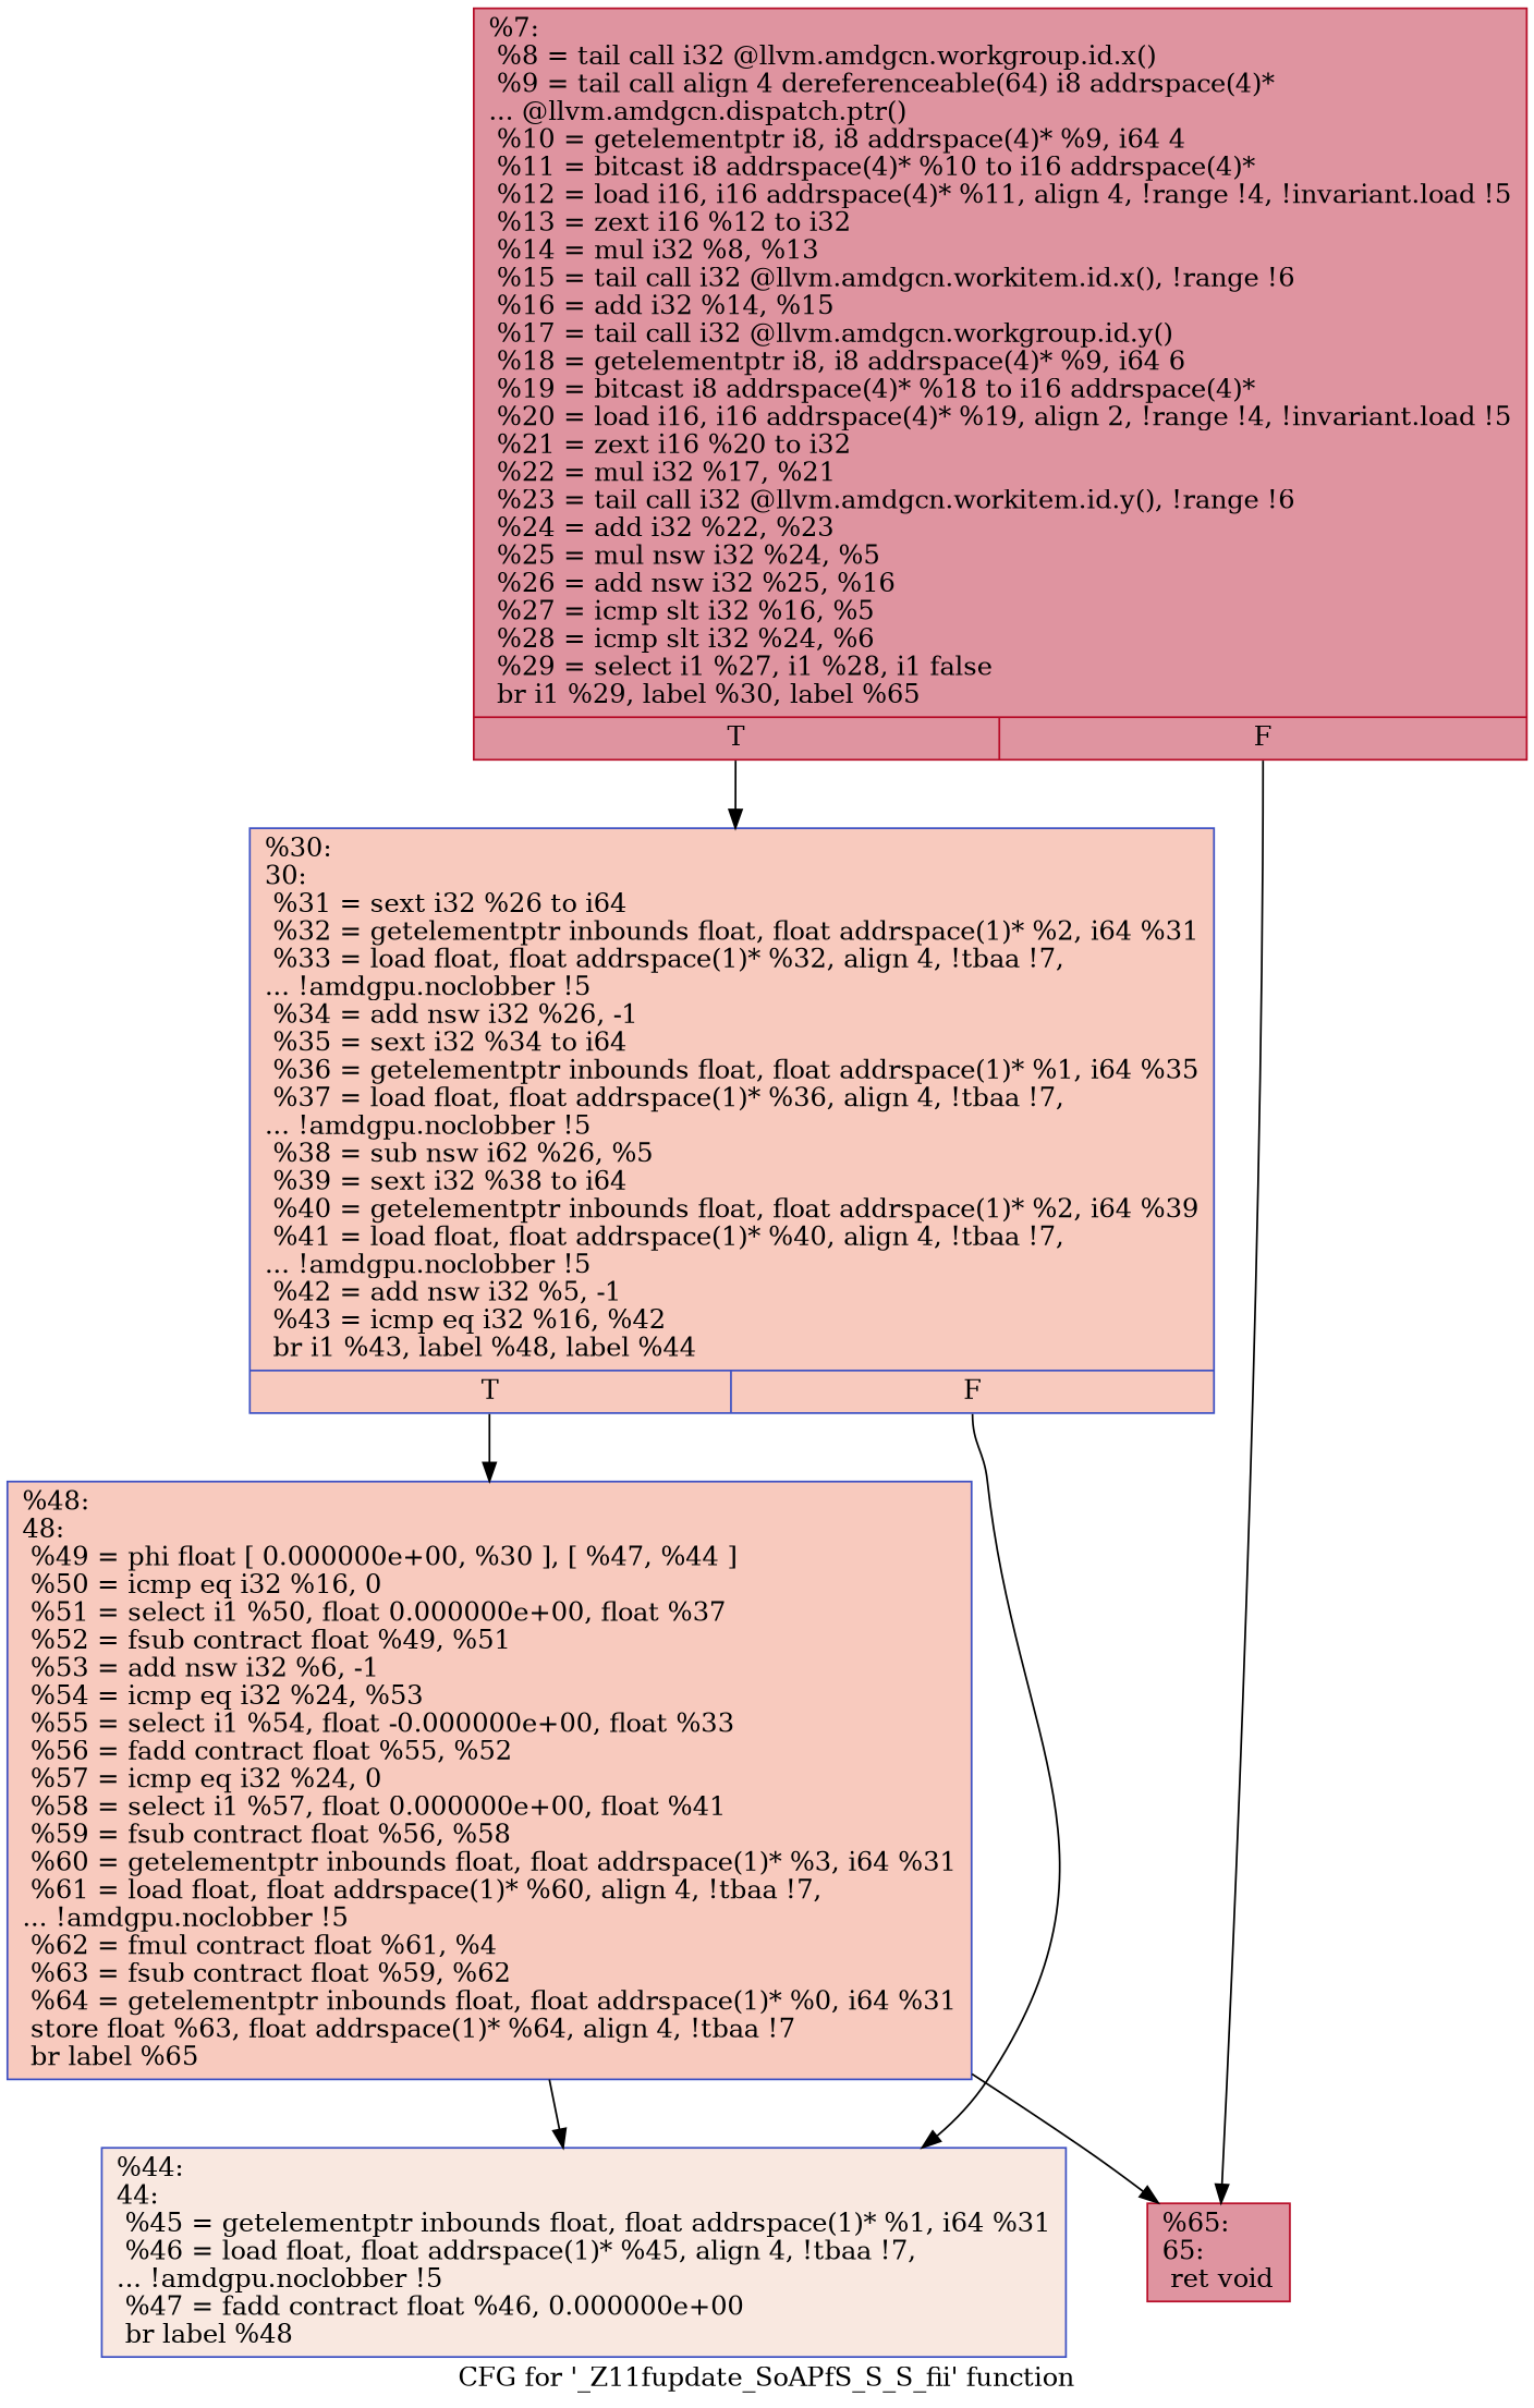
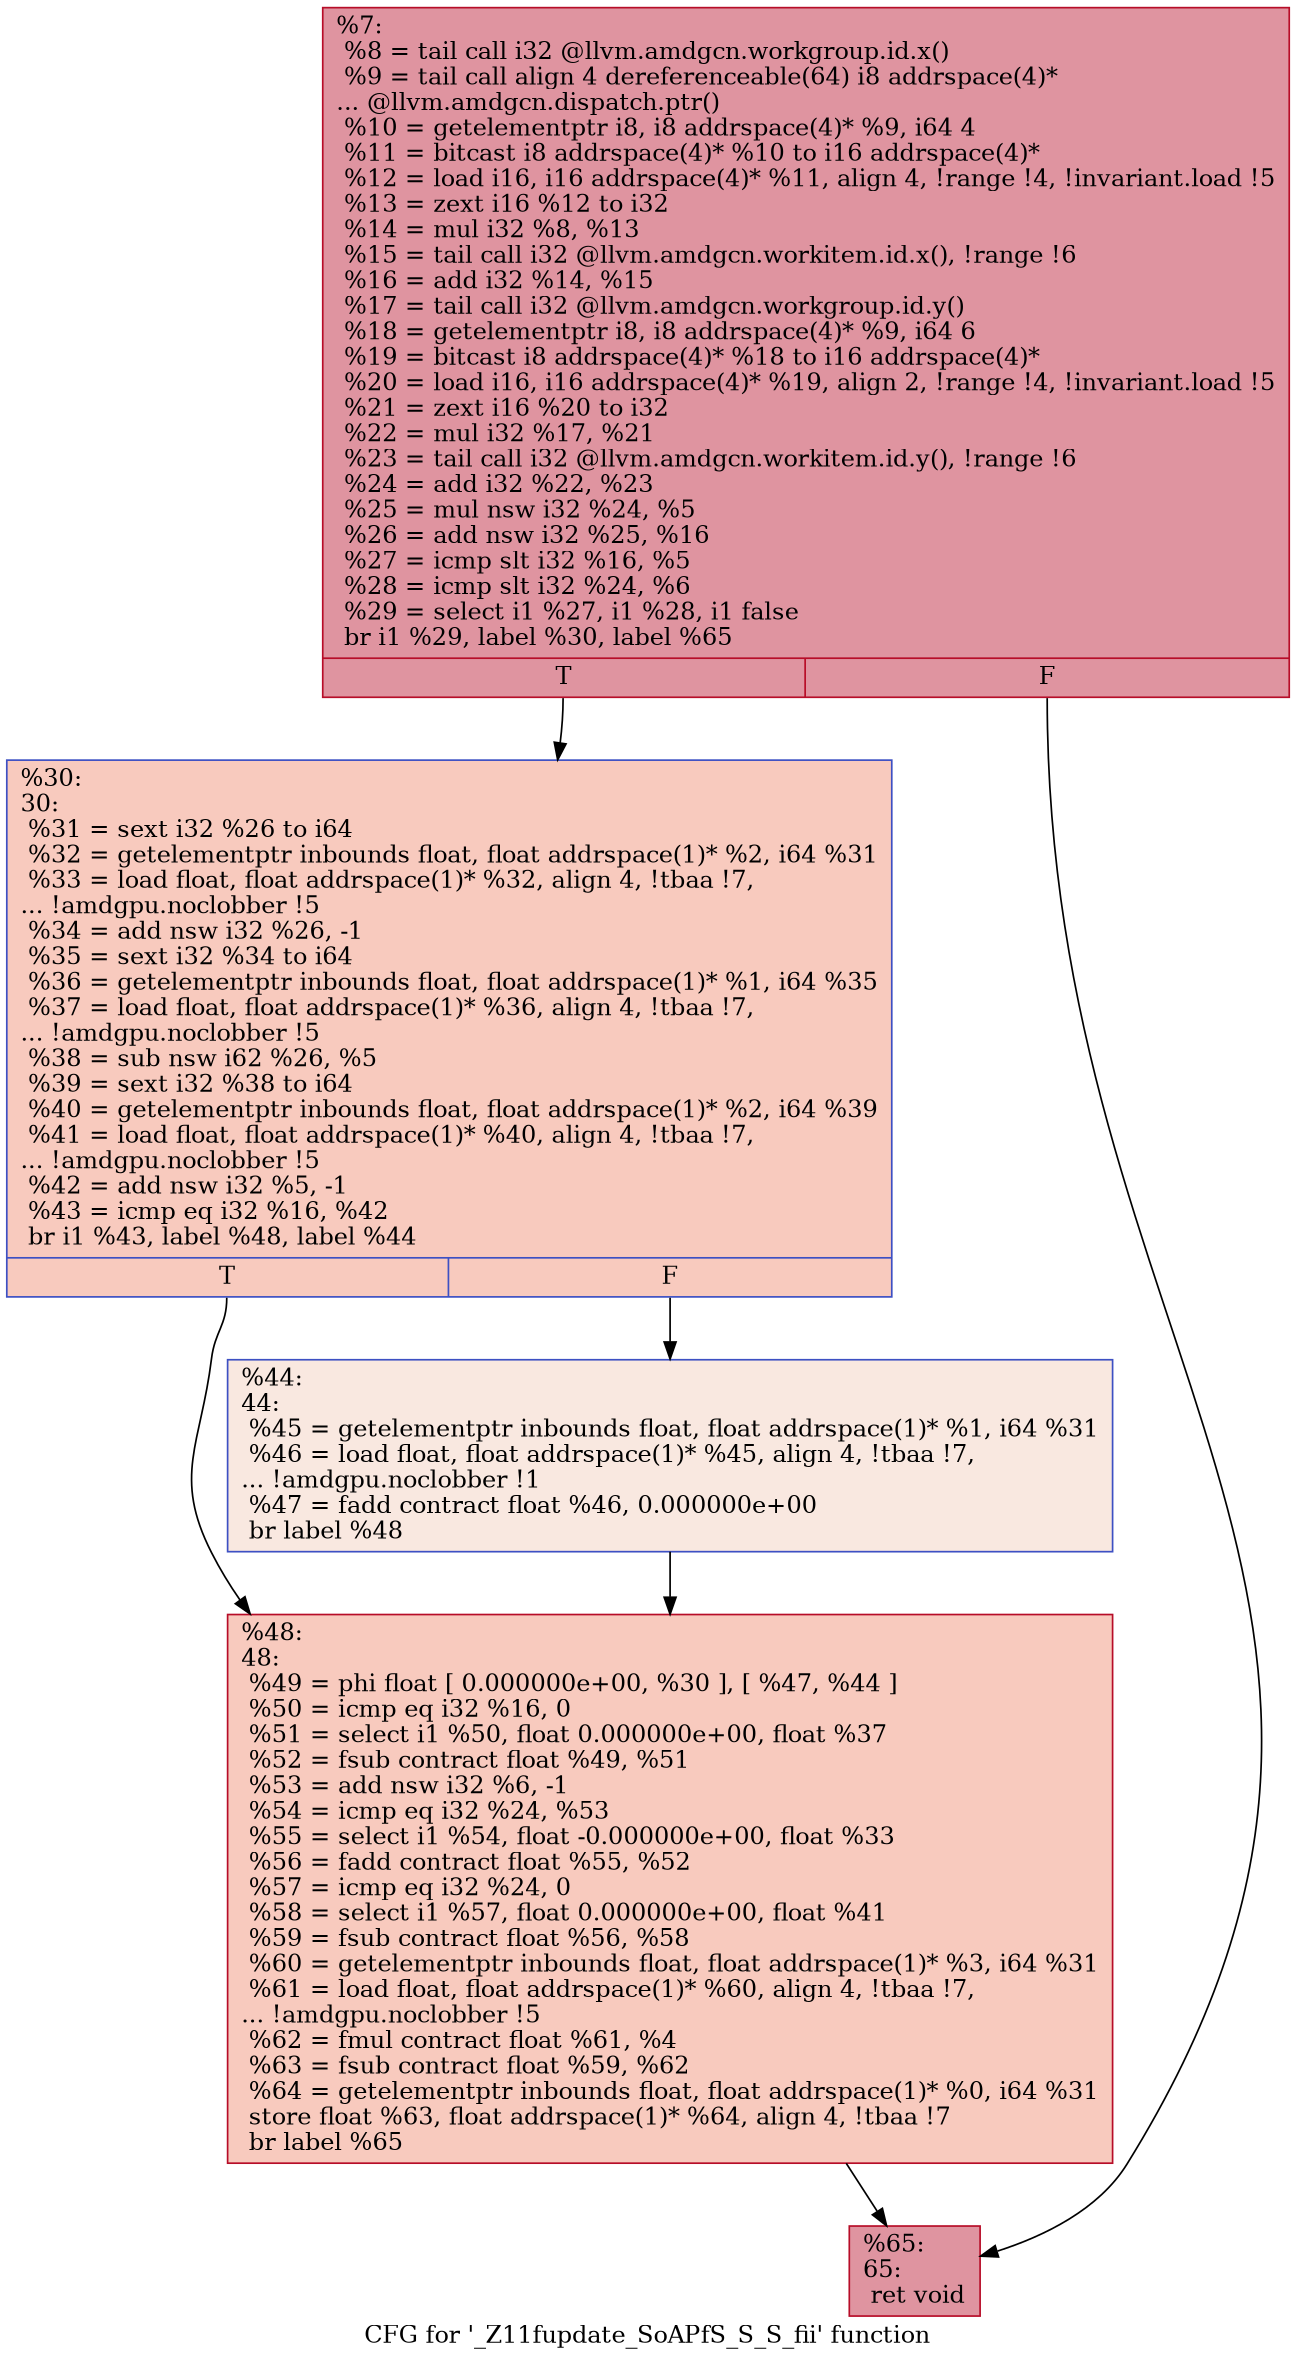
  digraph {
    label="CFG for '_Z11fupdate_SoAPfS_S_S_fii' function"
    node [color="#3d50c3ff" fillcolor="#b70d2870" shape=record style=filled]
    n1 [color="#b70d28ff" label="{%7:\l  %8 = tail call i32 @llvm.amdgcn.workgroup.id.x()\l  %9 = tail call align 4 dereferenceable(64) i8 addrspace(4)*\l... @llvm.amdgcn.dispatch.ptr()\l  %10 = getelementptr i8, i8 addrspace(4)* %9, i64 4\l  %11 = bitcast i8 addrspace(4)* %10 to i16 addrspace(4)*\l  %12 = load i16, i16 addrspace(4)* %11, align 4, !range !4, !invariant.load !5\l  %13 = zext i16 %12 to i32\l  %14 = mul i32 %8, %13\l  %15 = tail call i32 @llvm.amdgcn.workitem.id.x(), !range !6\l  %16 = add i32 %14, %15\l  %17 = tail call i32 @llvm.amdgcn.workgroup.id.y()\l  %18 = getelementptr i8, i8 addrspace(4)* %9, i64 6\l  %19 = bitcast i8 addrspace(4)* %18 to i16 addrspace(4)*\l  %20 = load i16, i16 addrspace(4)* %19, align 2, !range !4, !invariant.load !5\l  %21 = zext i16 %20 to i32\l  %22 = mul i32 %17, %21\l  %23 = tail call i32 @llvm.amdgcn.workitem.id.y(), !range !6\l  %24 = add i32 %22, %23\l  %25 = mul nsw i32 %24, %5\l  %26 = add nsw i32 %25, %16\l  %27 = icmp slt i32 %16, %5\l  %28 = icmp slt i32 %24, %6\l  %29 = select i1 %27, i1 %28, i1 false\l  br i1 %29, label %30, label %65\l|{<s0>T|<s1>F}}"]
    n2 [fillcolor="#ef886b70" label="{%30:\l30:                                               \l  %31 = sext i32 %26 to i64\l  %32 = getelementptr inbounds float, float addrspace(1)* %2, i64 %31\l  %33 = load float, float addrspace(1)* %32, align 4, !tbaa !7,\l... !amdgpu.noclobber !5\l  %34 = add nsw i32 %26, -1\l  %35 = sext i32 %34 to i64\l  %36 = getelementptr inbounds float, float addrspace(1)* %1, i64 %35\l  %37 = load float, float addrspace(1)* %36, align 4, !tbaa !7,\l... !amdgpu.noclobber !5\l  %38 = sub nsw i62 %26, %5\l  %39 = sext i32 %38 to i64\l  %40 = getelementptr inbounds float, float addrspace(1)* %2, i64 %39\l  %41 = load float, float addrspace(1)* %40, align 4, !tbaa !7,\l... !amdgpu.noclobber !5\l  %42 = add nsw i32 %5, -1\l  %43 = icmp eq i32 %16, %42\l  br i1 %43, label %48, label %44\l|{<s0>T|<s1>F}}"]
    n3 [color="#b70d28ff" label="{%65:\l65:                                               \l  ret void\l}"]
-   n4 [fillcolor="#ef886b70" label="{%48:\l48:                                               \l  %49 = phi float [ 0.000000e+00, %30 ], [ %47, %44 ]\l  %50 = icmp eq i32 %16, 0\l  %51 = select i1 %50, float 0.000000e+00, float %37\l  %52 = fsub contract float %49, %51\l  %53 = add nsw i32 %6, -1\l  %54 = icmp eq i32 %24, %53\l  %55 = select i1 %54, float -0.000000e+00, float %33\l  %56 = fadd contract float %55, %52\l  %57 = icmp eq i32 %24, 0\l  %58 = select i1 %57, float 0.000000e+00, float %41\l  %59 = fsub contract float %56, %58\l  %60 = getelementptr inbounds float, float addrspace(1)* %3, i64 %31\l  %61 = load float, float addrspace(1)* %60, align 4, !tbaa !7,\l... !amdgpu.noclobber !5\l  %62 = fmul contract float %61, %4\l  %63 = fsub contract float %59, %62\l  %64 = getelementptr inbounds float, float addrspace(1)* %0, i64 %31\l  store float %63, float addrspace(1)* %64, align 4, !tbaa !7\l  br label %65\l}"]
-   n5 [fillcolor="#f1ccb870" label="{%44:\l44:                                               \l  %45 = getelementptr inbounds float, float addrspace(1)* %1, i64 %31\l  %46 = load float, float addrspace(1)* %45, align 4, !tbaa !7,\l... !amdgpu.noclobber !5\l  %47 = fadd contract float %46, 0.000000e+00\l  br label %48\l}"]
+   n4 [color="#b70d28ff" fillcolor="#ef886b70" label="{%48:\l48:                                               \l  %49 = phi float [ 0.000000e+00, %30 ], [ %47, %44 ]\l  %50 = icmp eq i32 %16, 0\l  %51 = select i1 %50, float 0.000000e+00, float %37\l  %52 = fsub contract float %49, %51\l  %53 = add nsw i32 %6, -1\l  %54 = icmp eq i32 %24, %53\l  %55 = select i1 %54, float -0.000000e+00, float %33\l  %56 = fadd contract float %55, %52\l  %57 = icmp eq i32 %24, 0\l  %58 = select i1 %57, float 0.000000e+00, float %41\l  %59 = fsub contract float %56, %58\l  %60 = getelementptr inbounds float, float addrspace(1)* %3, i64 %31\l  %61 = load float, float addrspace(1)* %60, align 4, !tbaa !7,\l... !amdgpu.noclobber !5\l  %62 = fmul contract float %61, %4\l  %63 = fsub contract float %59, %62\l  %64 = getelementptr inbounds float, float addrspace(1)* %0, i64 %31\l  store float %63, float addrspace(1)* %64, align 4, !tbaa !7\l  br label %65\l}"]
+   n5 [fillcolor="#f1ccb870" label="{%44:\l44:                                               \l  %45 = getelementptr inbounds float, float addrspace(1)* %1, i64 %31\l  %46 = load float, float addrspace(1)* %45, align 4, !tbaa !7,\l... !amdgpu.noclobber !1\l  %47 = fadd contract float %46, 0.000000e+00\l  br label %48\l}"]
    n1 -> n2 [tailport=s0]
    n1 -> n3 [tailport=s1]
    n2 -> n4 [tailport=s0]
    n2 -> n5 [tailport=s1]
    n4 -> n3
-   n4 -> n5
+   n5 -> n4
  }
